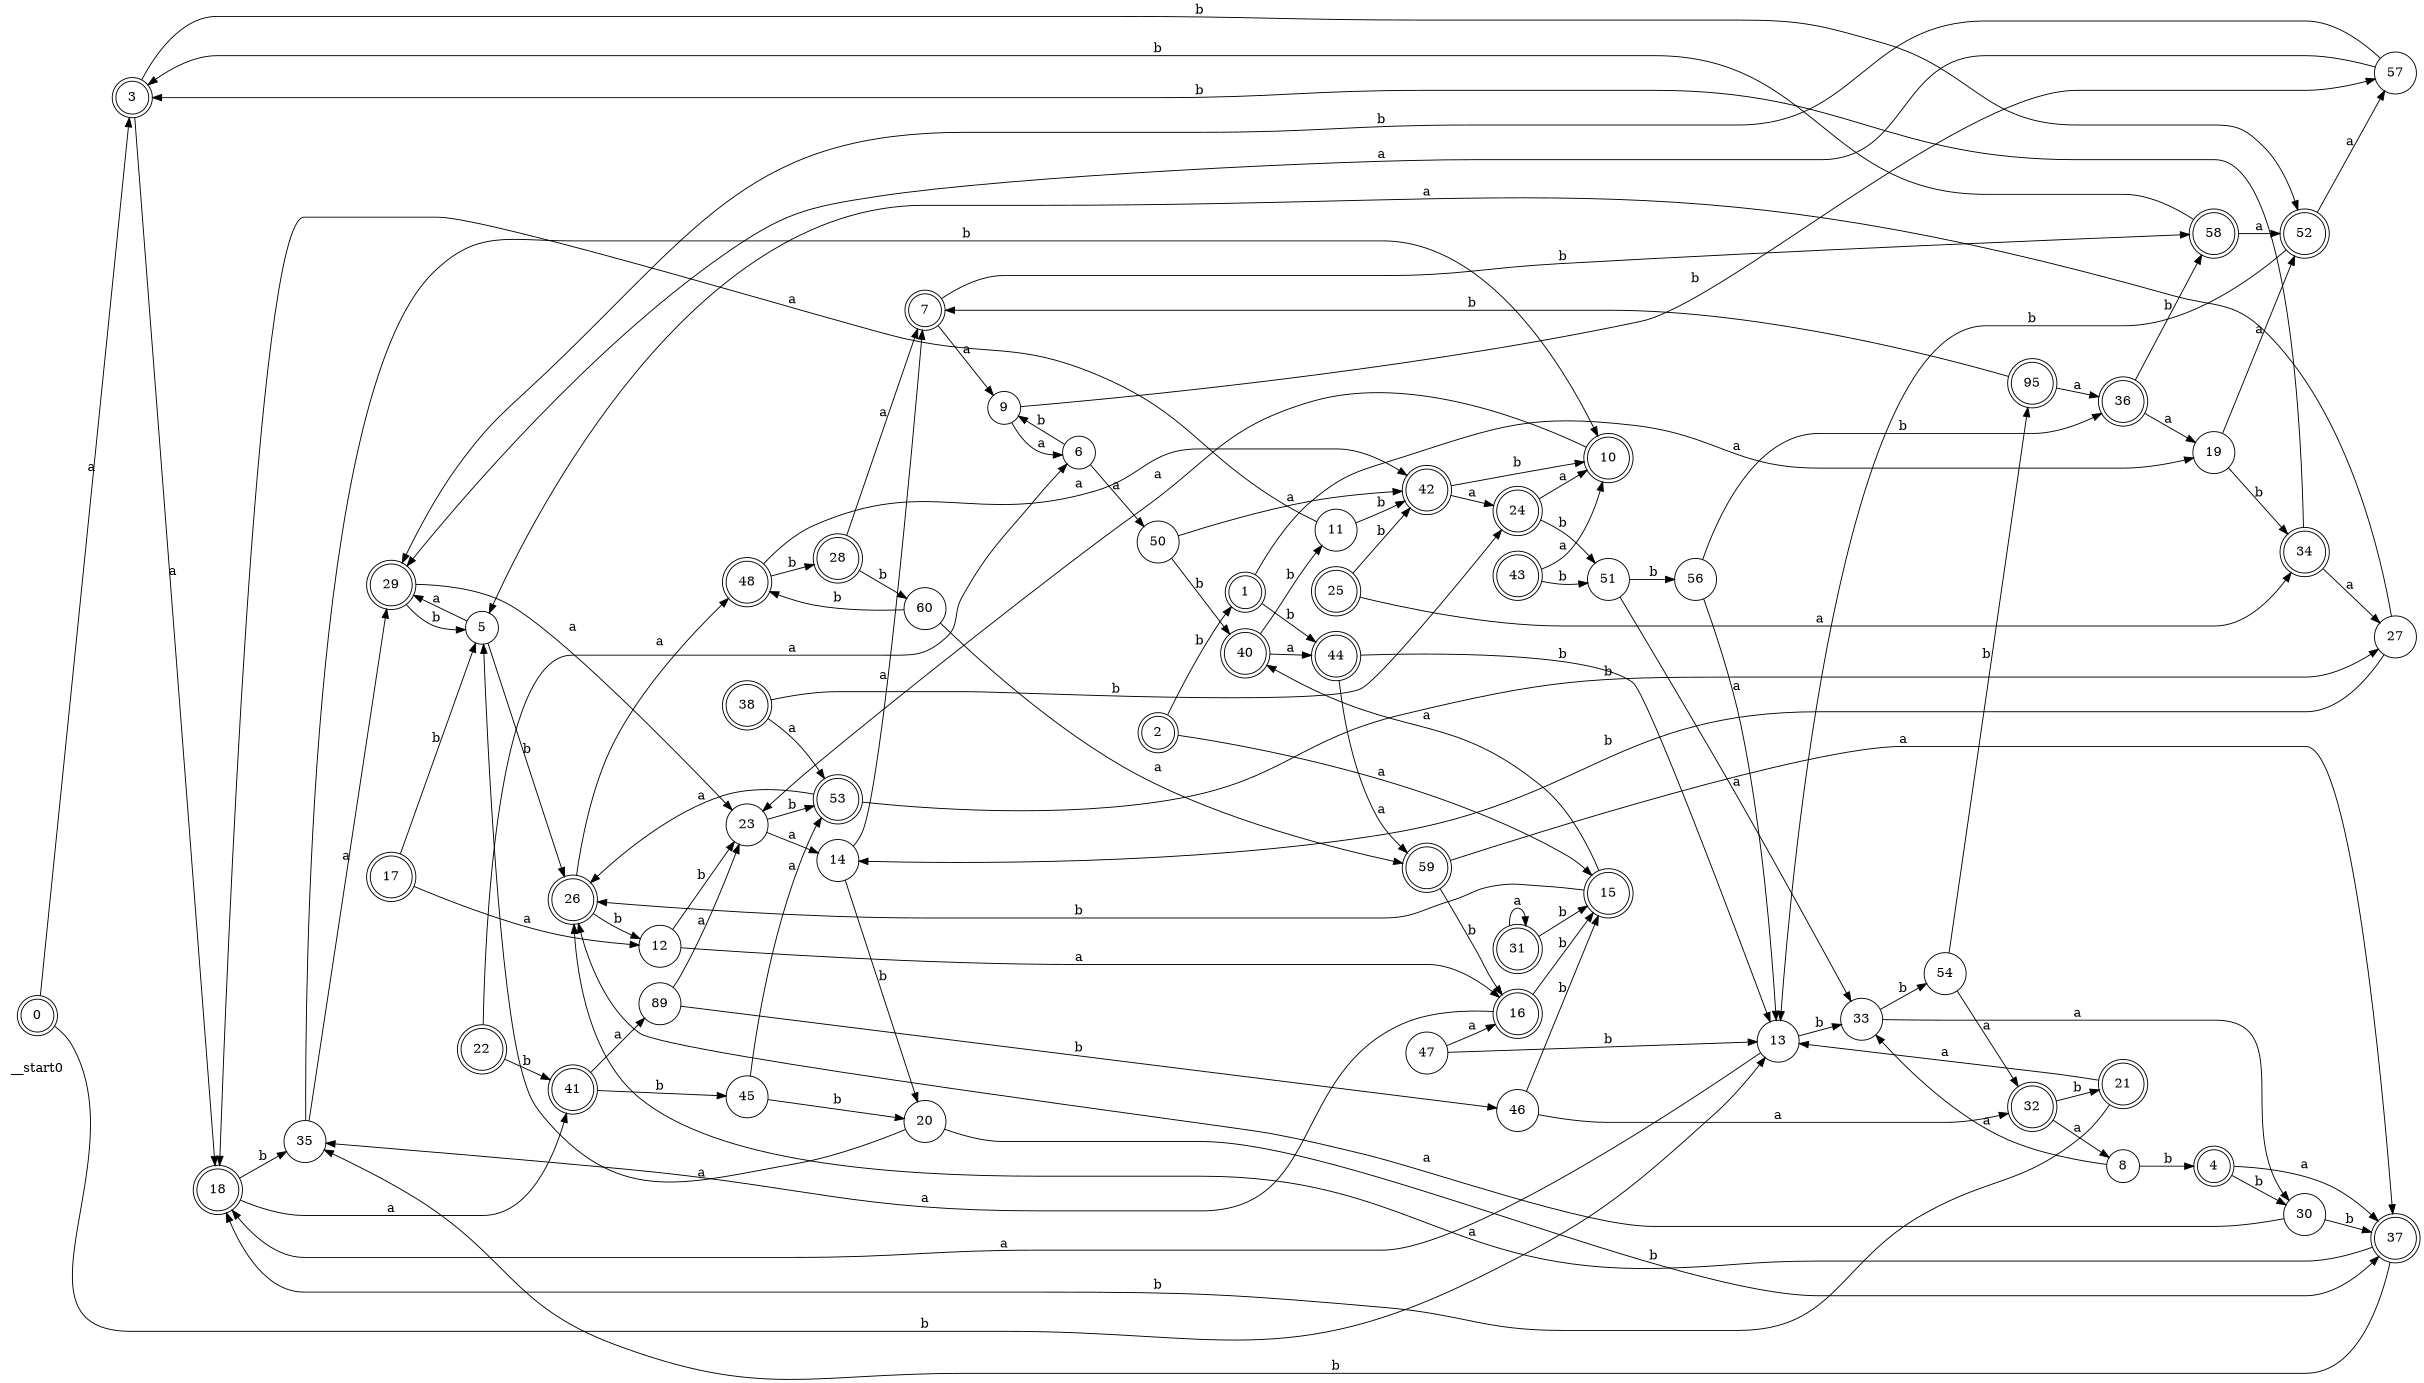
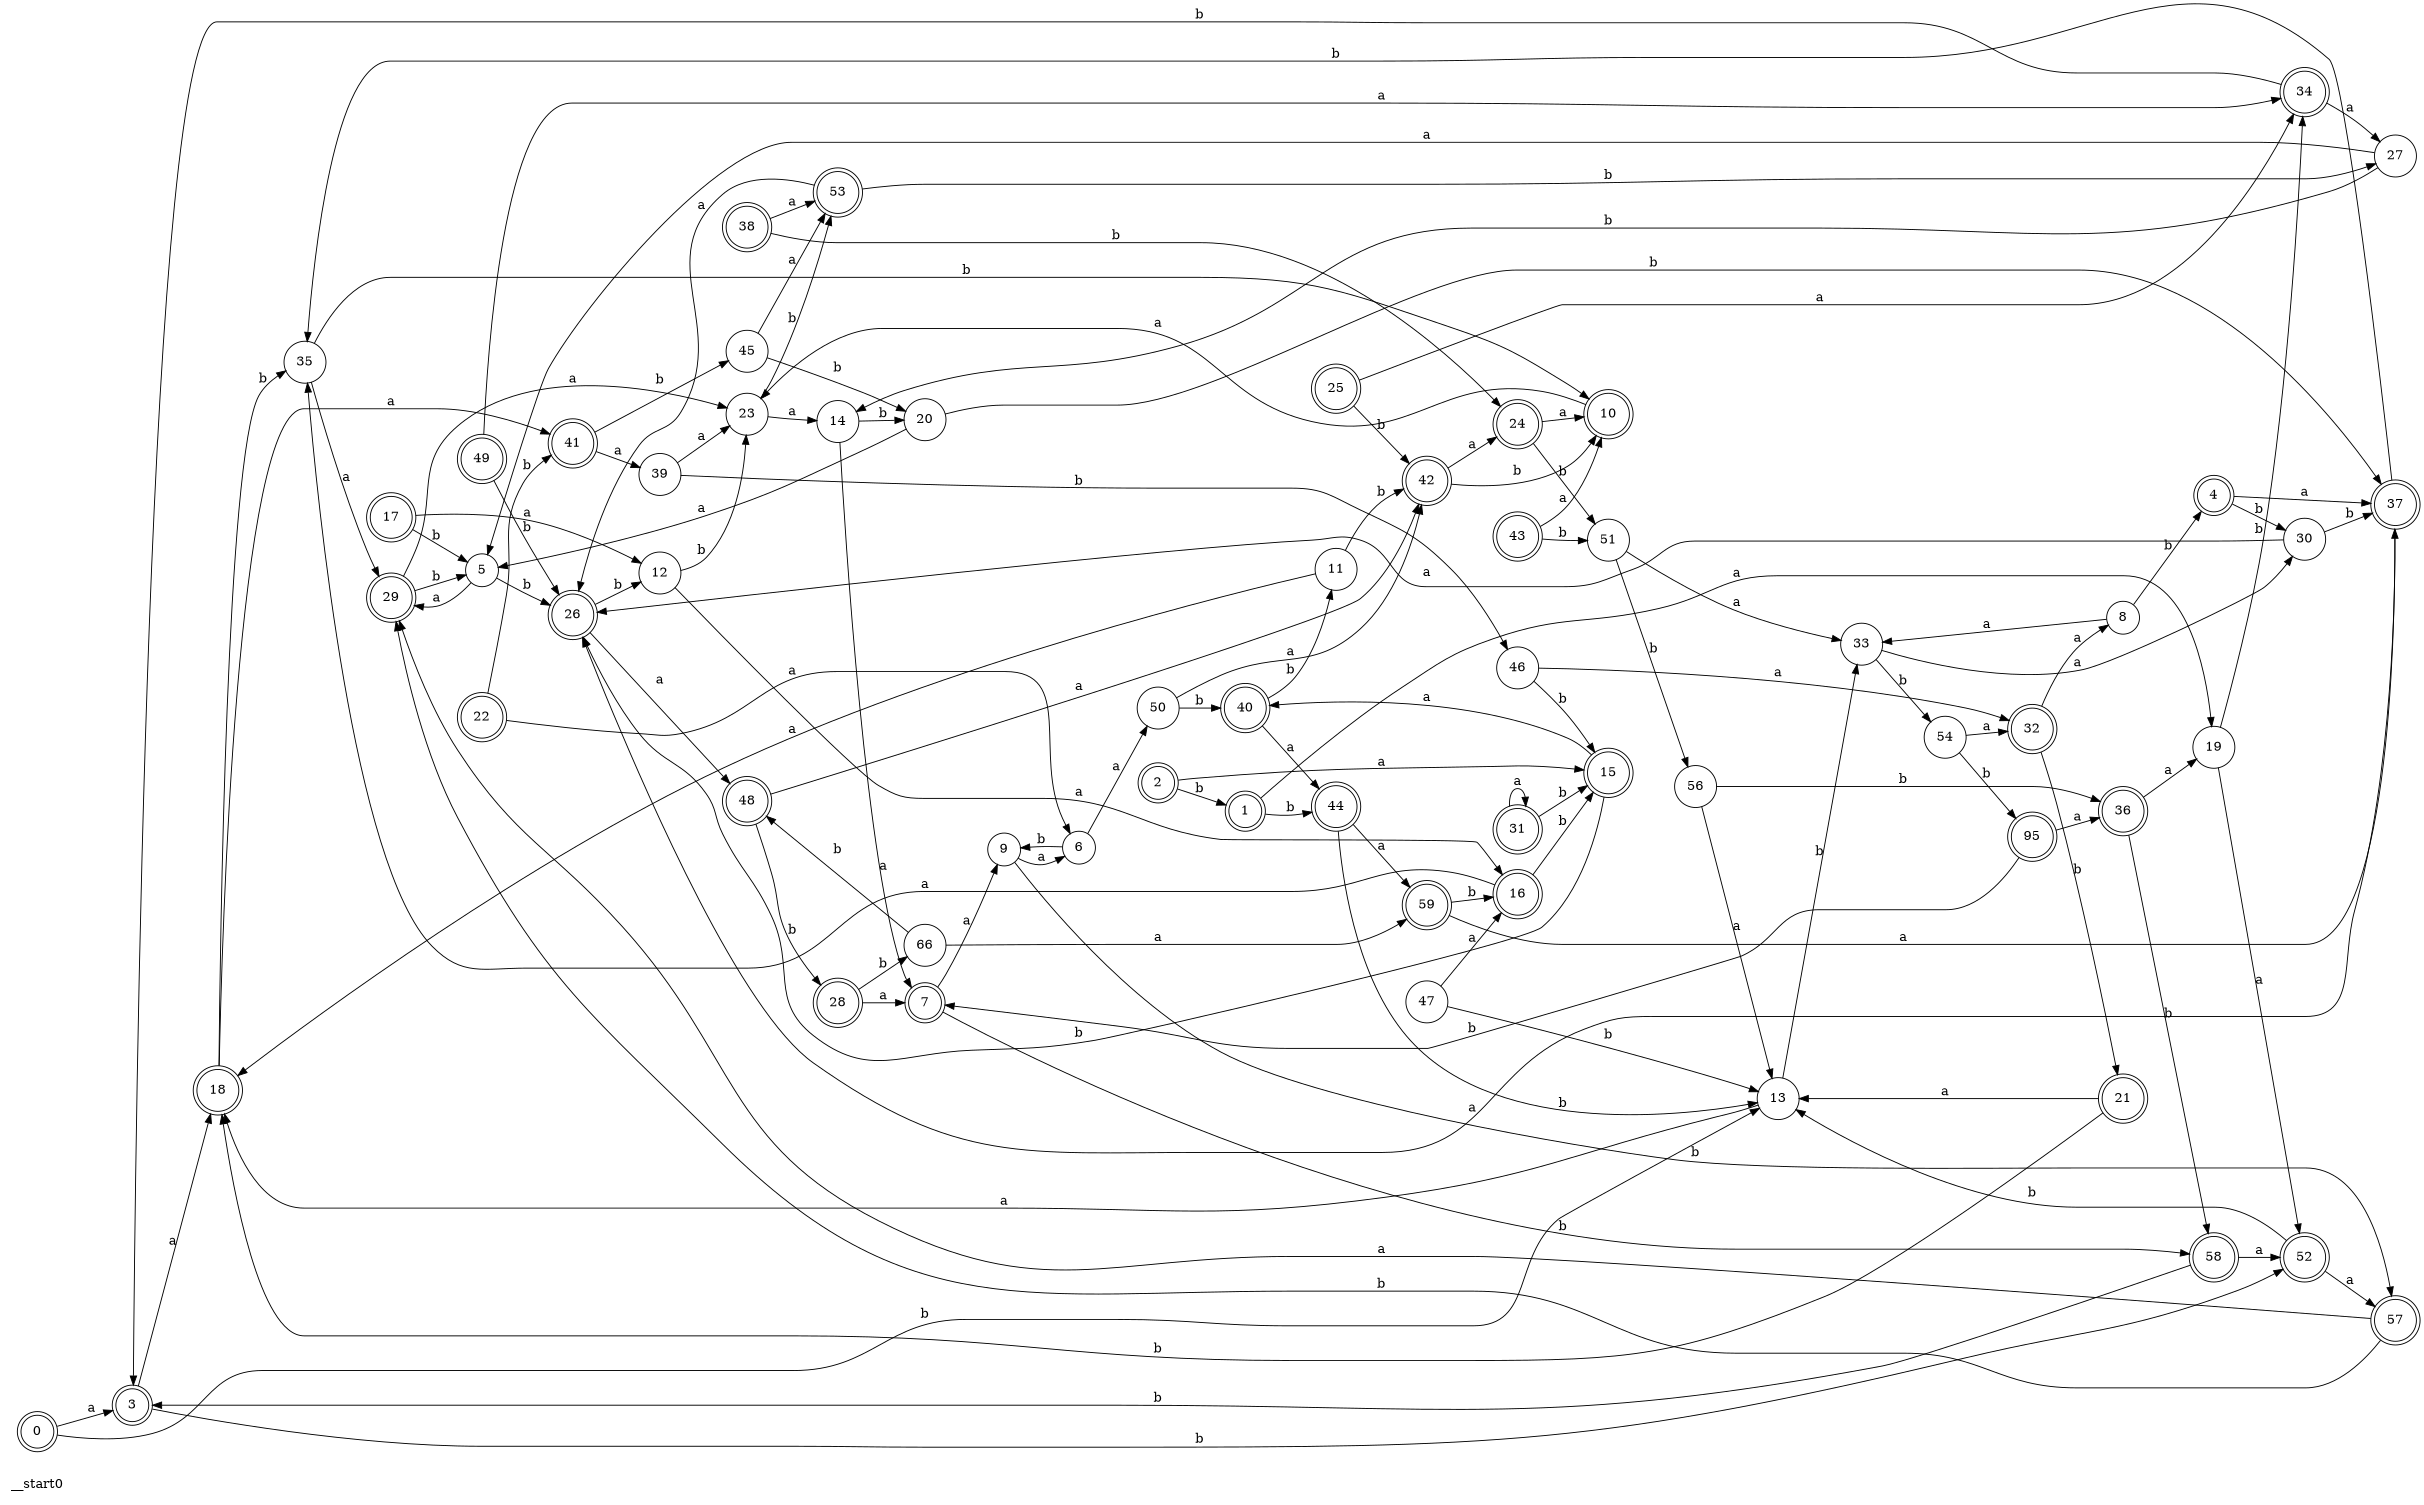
  digraph {
    rankdir=LR
    node [shape=doublecircle color=black fillcolor=white style="rounded,filled"]
    __start0 [shape=none color="" fillcolor="" style=""]
    n2 [label=0]
    n3 [label=3]
    n4 [label=13 shape=circle style=filled]
    n5 [label=18]
    n6 [label=52]
    n7 [label=33 shape=circle style=filled]
    n8 [label=1]
    n9 [label=19 shape=circle style=filled]
    n10 [label=44]
    n11 [label=34]
    n12 [label=59]
    n13 [label=2]
    n14 [label=15]
    n15 [label=26]
    n16 [label=40]
    n17 [label=35 shape=circle style=filled]
    n18 [label=41]
-   n19 [label=57 shape=circle style=filled]
+   n19 [label=57 style=filled]
    n20 [label=4]
    n21 [label=30 shape=circle style=filled]
    n22 [label=37]
    n23 [label=5 shape=circle style=filled]
    n24 [label=29]
    n25 [label=12 shape=circle style=filled]
    n26 [label=48]
    n27 [label=23 shape=circle style=filled]
    n28 [label=6 shape=circle style=filled]
    n29 [label=9 shape=circle style=filled]
    n30 [label=50 shape=circle style=filled]
    n31 [label=42]
    n32 [label=7]
    n33 [label=58]
    n34 [label=8 shape=circle style=filled]
    n35 [label=54 shape=circle style=filled]
    n36 [label=10]
    n37 [label=14 shape=circle style=filled]
    n38 [label=53]
    n39 [label=11 shape=circle style=filled]
    n40 [label=24]
    n41 [label=16]
    n42 [label=20 shape=circle style=filled]
    n43 [label=17]
-   n44 [label=89 shape=circle style=filled]
+   n44 [label=39 shape=circle style=filled]
    n45 [label=45 shape=circle style=filled]
    n46 [label=27 shape=circle style=filled]
    n47 [label=21]
    n48 [label=22]
    n49 [label=51 shape=circle style=filled]
    n50 [label=56 shape=circle style=filled]
    n51 [label=25]
    n52 [label=28]
-   n53 [label=60 shape=circle style=filled]
+   n53 [label=66 shape=circle style=filled]
    n54 [label=31]
    n55 [label=32]
    n56 [label=95]
    n57 [label=36]
    n58 [label=38 style=filled]
    n59 [label=46 shape=circle style=filled]
    n60 [label=43]
    n61 [label=47 shape=circle style=filled]
+   n62 [label=49]
    n2 -> n3 [label=a]
    n2 -> n4 [label=b]
    n3 -> n5 [label=a]
    n3 -> n6 [label=b]
    n4 -> n5 [label=a]
    n4 -> n7 [label=b]
    n5 -> n17 [label=b]
    n5 -> n18 [label=a]
    n6 -> n4 [label=b]
    n6 -> n19 [label=a]
    n7 -> n21 [label=a]
    n7 -> n35 [label=b]
    n8 -> n9 [label=a]
    n8 -> n10 [label=b]
    n9 -> n6 [label=a]
    n9 -> n11 [label=b]
    n10 -> n4 [label=b]
    n10 -> n12 [label=a]
    n11 -> n3 [label=b]
    n11 -> n46 [label=a]
    n12 -> n22 [label=a]
    n12 -> n41 [label=b]
    n13 -> n8 [label=b]
    n13 -> n14 [label=a]
    n14 -> n15 [label=b]
    n14 -> n16 [label=a]
    n15 -> n25 [label=b]
    n15 -> n26 [label=a]
    n16 -> n10 [label=a]
    n16 -> n39 [label=b]
    n17 -> n24 [label=a]
    n17 -> n36 [label=b]
    n18 -> n44 [label=a]
    n18 -> n45 [label=b]
    n19 -> n24 [label=a]
    n19 -> n24 [label=b]
    n20 -> n21 [label=b]
    n20 -> n22 [label=a]
    n21 -> n15 [label=a]
    n21 -> n22 [label=b]
    n22 -> n15 [label=a]
    n22 -> n17 [label=b]
    n23 -> n15 [label=b]
    n23 -> n24 [label=a]
    n24 -> n23 [label=b]
    n24 -> n27 [label=a]
    n25 -> n27 [label=b]
    n25 -> n41 [label=a]
    n26 -> n31 [label=a]
    n26 -> n52 [label=b]
    n27 -> n37 [label=a]
    n27 -> n38 [label=b]
    n28 -> n29 [label=b]
    n28 -> n30 [label=a]
    n29 -> n19 [label=b]
    n29 -> n28 [label=a]
    n30 -> n16 [label=b]
    n30 -> n31 [label=a]
    n31 -> n36 [label=b]
    n31 -> n40 [label=a]
    n32 -> n29 [label=a]
    n32 -> n33 [label=b]
    n33 -> n3 [label=b]
    n33 -> n6 [label=a]
    n34 -> n7 [label=a]
    n34 -> n20 [label=b]
    n35 -> n55 [label=a]
    n35 -> n56 [label=b]
    n36 -> n27 [label=a]
    n37 -> n32 [label=a]
    n37 -> n42 [label=b]
    n38 -> n15 [label=a]
    n38 -> n46 [label=b]
    n39 -> n5 [label=a]
    n39 -> n31 [label=b]
    n40 -> n36 [label=a]
    n40 -> n49 [label=b]
    n41 -> n14 [label=b]
    n41 -> n17 [label=a]
    n42 -> n22 [label=b]
    n42 -> n23 [label=a]
    n43 -> n23 [label=b]
    n43 -> n25 [label=a]
    n44 -> n27 [label=a]
    n44 -> n59 [label=b]
    n45 -> n38 [label=a]
    n45 -> n42 [label=b]
    n46 -> n23 [label=a]
    n46 -> n37 [label=b]
    n47 -> n4 [label=a]
    n47 -> n5 [label=b]
    n48 -> n18 [label=b]
    n48 -> n28 [label=a]
    n49 -> n7 [label=a]
    n49 -> n50 [label=b]
    n50 -> n4 [label=a]
    n50 -> n57 [label=b]
    n51 -> n11 [label=a]
    n51 -> n31 [label=b]
    n52 -> n32 [label=a]
    n52 -> n53 [label=b]
    n53 -> n12 [label=a]
    n53 -> n26 [label=b]
    n54 -> n14 [label=b]
    n54 -> n54 [label=a]
    n55 -> n34 [label=a]
    n55 -> n47 [label=b]
    n56 -> n32 [label=b]
    n56 -> n57 [label=a]
    n57 -> n9 [label=a]
    n57 -> n33 [label=b]
    n58 -> n38 [label=a]
    n58 -> n40 [label=b]
    n59 -> n14 [label=b]
    n59 -> n55 [label=a]
    n60 -> n36 [label=a]
    n60 -> n49 [label=b]
    n61 -> n4 [label=b]
    n61 -> n41 [label=a]
+   n62 -> n11 [label=a]
+   n62 -> n15 [label=b]
  }
